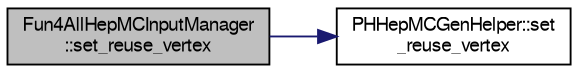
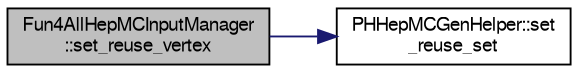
  digraph {
    rankdir=LR
    node [color=black fontname=FreeSans fontsize=10 shape=record]
    n1 [fillcolor=grey75 fontcolor=black height=0.2 label="Fun4AllHepMCInputManager\l::set_reuse_vertex" style=filled width=0.4]
-   n2 [height=0.2 label="PHHepMCGenHelper::set\l_reuse_vertex" width=0.4]
+   n2 [height=0.2 label="PHHepMCGenHelper::set\l_reuse_set" width=0.4]
    n1 -> n2 [color=midnightblue fontname=FreeSans fontsize=10 labelfontname=FreeSans labelfontsize=10 style=solid]
  }
